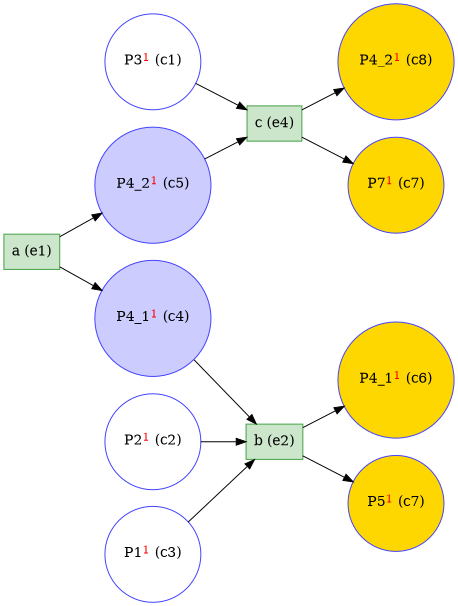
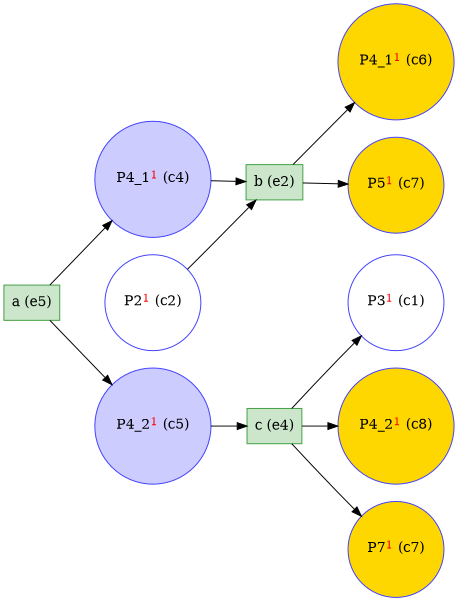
  digraph {
    rankdir=LR
    node [color="#4040ff" fillcolor=gold shape=circle style=filled]
    n1 [fillcolor=transparent label=<P3<FONT COLOR="red"><SUP>1</SUP></FONT>&nbsp;(c1)>]
    n2 [color="#409f40" fillcolor="#cce6cc" label="c (e4)" shape=box]
    n3 [label=<P4_2<FONT COLOR="red"><SUP>1</SUP></FONT>&nbsp;(c8)>]
    n4 [label=<P7<FONT COLOR="red"><SUP>1</SUP></FONT>&nbsp;(c7)>]
    n5 [fillcolor=transparent label=<P2<FONT COLOR="red"><SUP>1</SUP></FONT>&nbsp;(c2)>]
    n6 [color="#409f40" fillcolor="#cce6cc" label="b (e2)" shape=box]
-   n7 [color="#409f40" fillcolor="#cce6cc" label="a (e1)" shape=box]
+   n7 [color="#409f40" fillcolor="#cce6cc" label="a (e5)" shape=box]
    n8 [fillcolor="#ccccff" label=<P4_1<FONT COLOR="red"><SUP>1</SUP></FONT>&nbsp;(c4)>]
    n9 [fillcolor="#ccccff" label=<P4_2<FONT COLOR="red"><SUP>1</SUP></FONT>&nbsp;(c5)>]
-   n10 [fillcolor=transparent label=<P1<FONT COLOR="red"><SUP>1</SUP></FONT>&nbsp;(c3)>]
    n11 [label=<P4_1<FONT COLOR="red"><SUP>1</SUP></FONT>&nbsp;(c6)>]
    n12 [label=<P5<FONT COLOR="red"><SUP>1</SUP></FONT>&nbsp;(c7)>]
-   n1 -> n2
+   n2 -> n1
    n2 -> n3
    n2 -> n4
    n5 -> n6
    n6 -> n11
    n6 -> n12
    n7 -> n8
    n7 -> n9
    n8 -> n6
    n9 -> n2
-   n10 -> n6
  }
